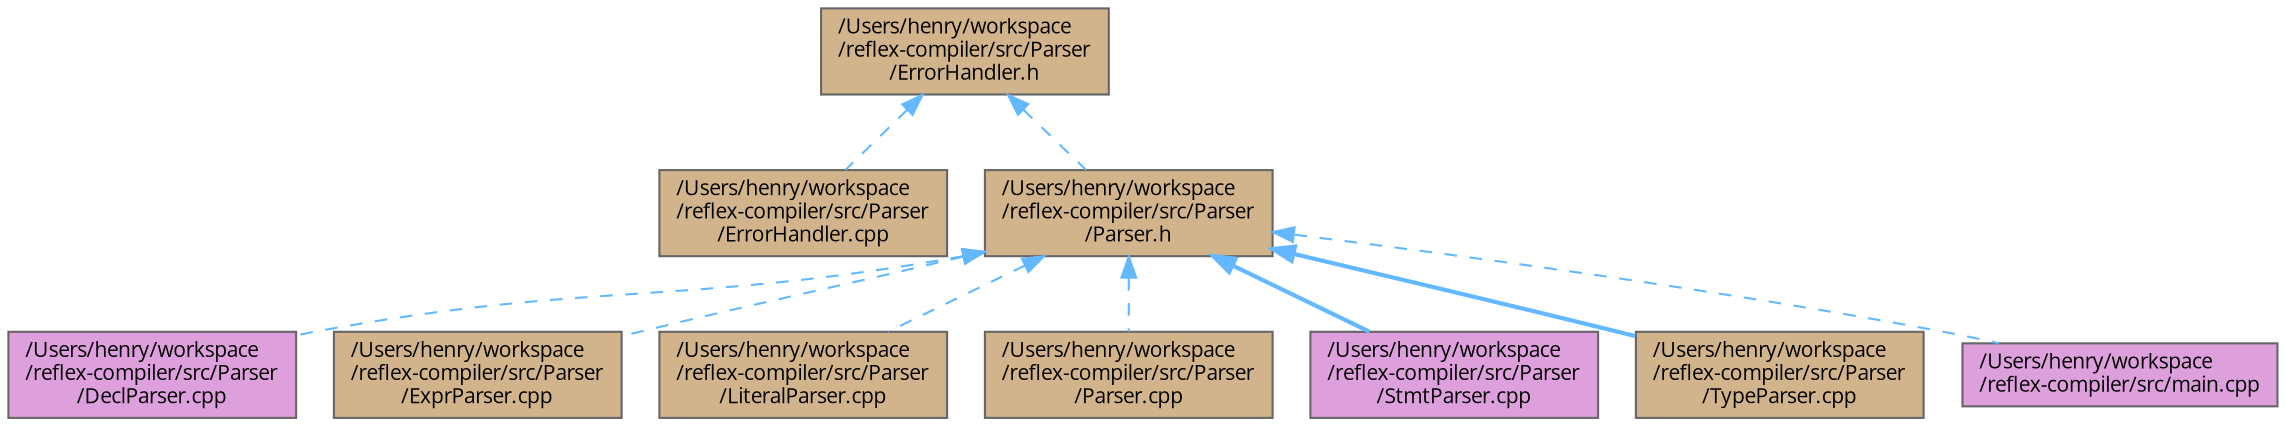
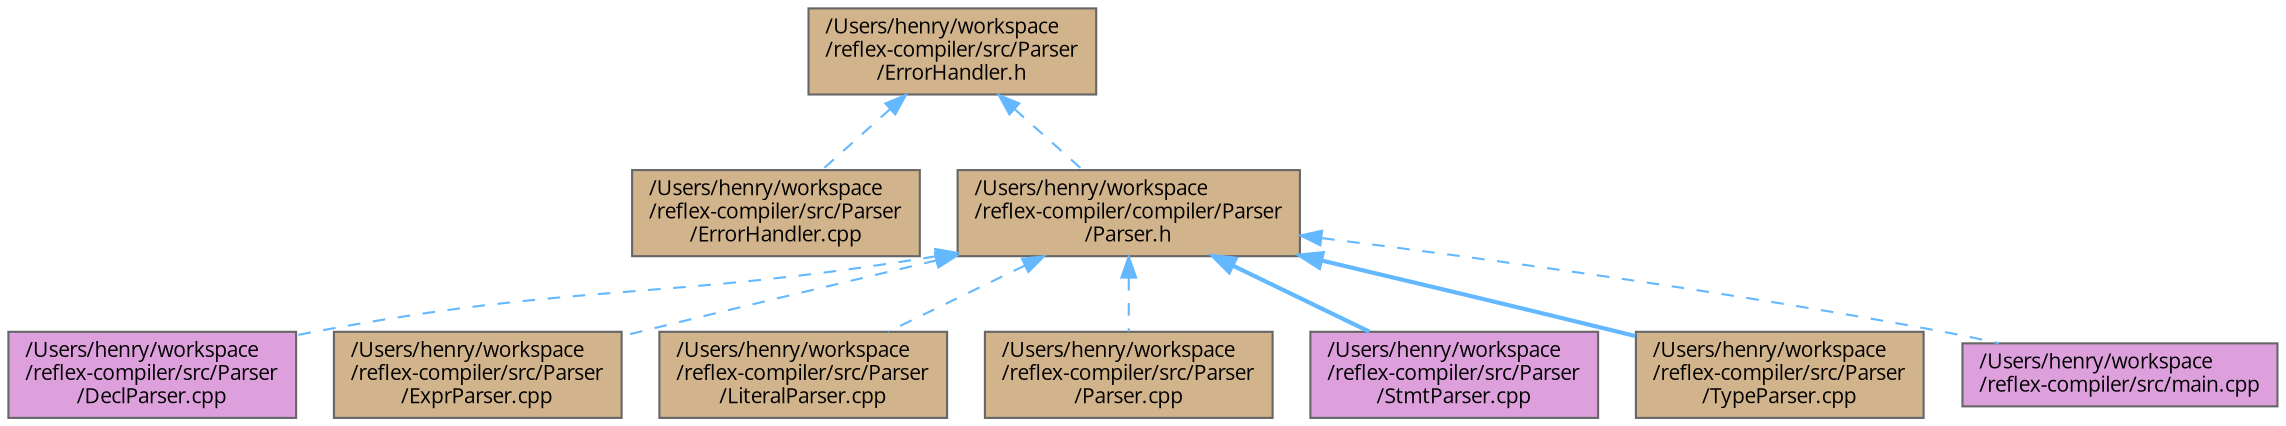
  digraph {
    fontname="Open Sans"
    node [color=grey40 fillcolor=tan fontname="Open Sans" fontsize=10 shape=box style=filled]
    edge [color=steelblue1 dir=back fontname="Open Sans" fontsize=10 labelfontname=Helvetica labelfontsize=10 style=dashed]
    n1 [color=gray40 fontcolor=black height=0.2 label="/Users/henry/workspace\l/reflex-compiler/src/Parser\l/ErrorHandler.h" width=0.4]
    n2 [height=0.2 label="/Users/henry/workspace\l/reflex-compiler/src/Parser\l/ErrorHandler.cpp" width=0.4]
-   n3 [height=0.2 label="/Users/henry/workspace\l/reflex-compiler/src/Parser\l/Parser.h" width=0.4]
+   n3 [height=0.2 label="/Users/henry/workspace\l/reflex-compiler/compiler/Parser\l/Parser.h" width=0.4]
    n4 [fillcolor=plum height=0.2 label="/Users/henry/workspace\l/reflex-compiler/src/Parser\l/DeclParser.cpp" width=0.4]
    n5 [height=0.2 label="/Users/henry/workspace\l/reflex-compiler/src/Parser\l/ExprParser.cpp" width=0.4]
    n6 [height=0.2 label="/Users/henry/workspace\l/reflex-compiler/src/Parser\l/LiteralParser.cpp" width=0.4]
    n7 [height=0.2 label="/Users/henry/workspace\l/reflex-compiler/src/Parser\l/Parser.cpp" width=0.4]
    n8 [fillcolor=plum height=0.2 label="/Users/henry/workspace\l/reflex-compiler/src/Parser\l/StmtParser.cpp" width=0.4]
    n9 [height=0.2 label="/Users/henry/workspace\l/reflex-compiler/src/Parser\l/TypeParser.cpp" width=0.4]
    n10 [fillcolor=plum height=0.2 label="/Users/henry/workspace\l/reflex-compiler/src/main.cpp" width=0.4]
    n1 -> n2
    n1 -> n3
    n3 -> n4
    n3 -> n5
    n3 -> n6
    n3 -> n7
    n3 -> n8 [style=bold]
    n3 -> n9 [style=bold]
    n3 -> n10
  }
